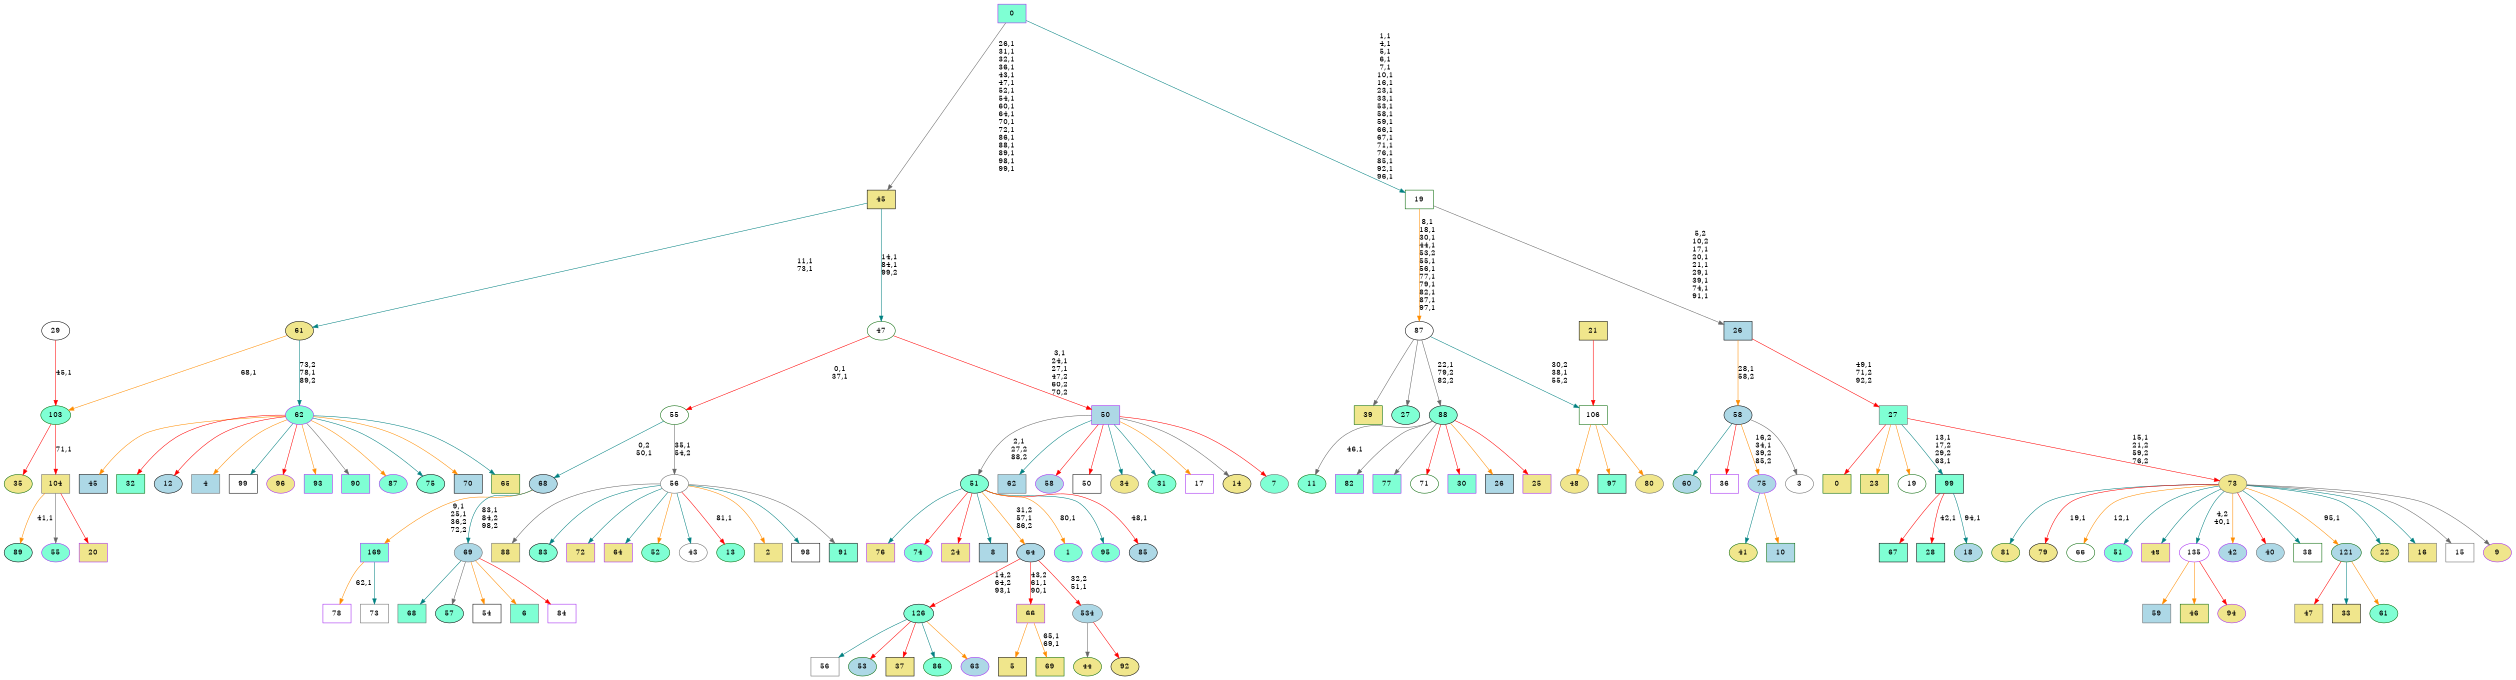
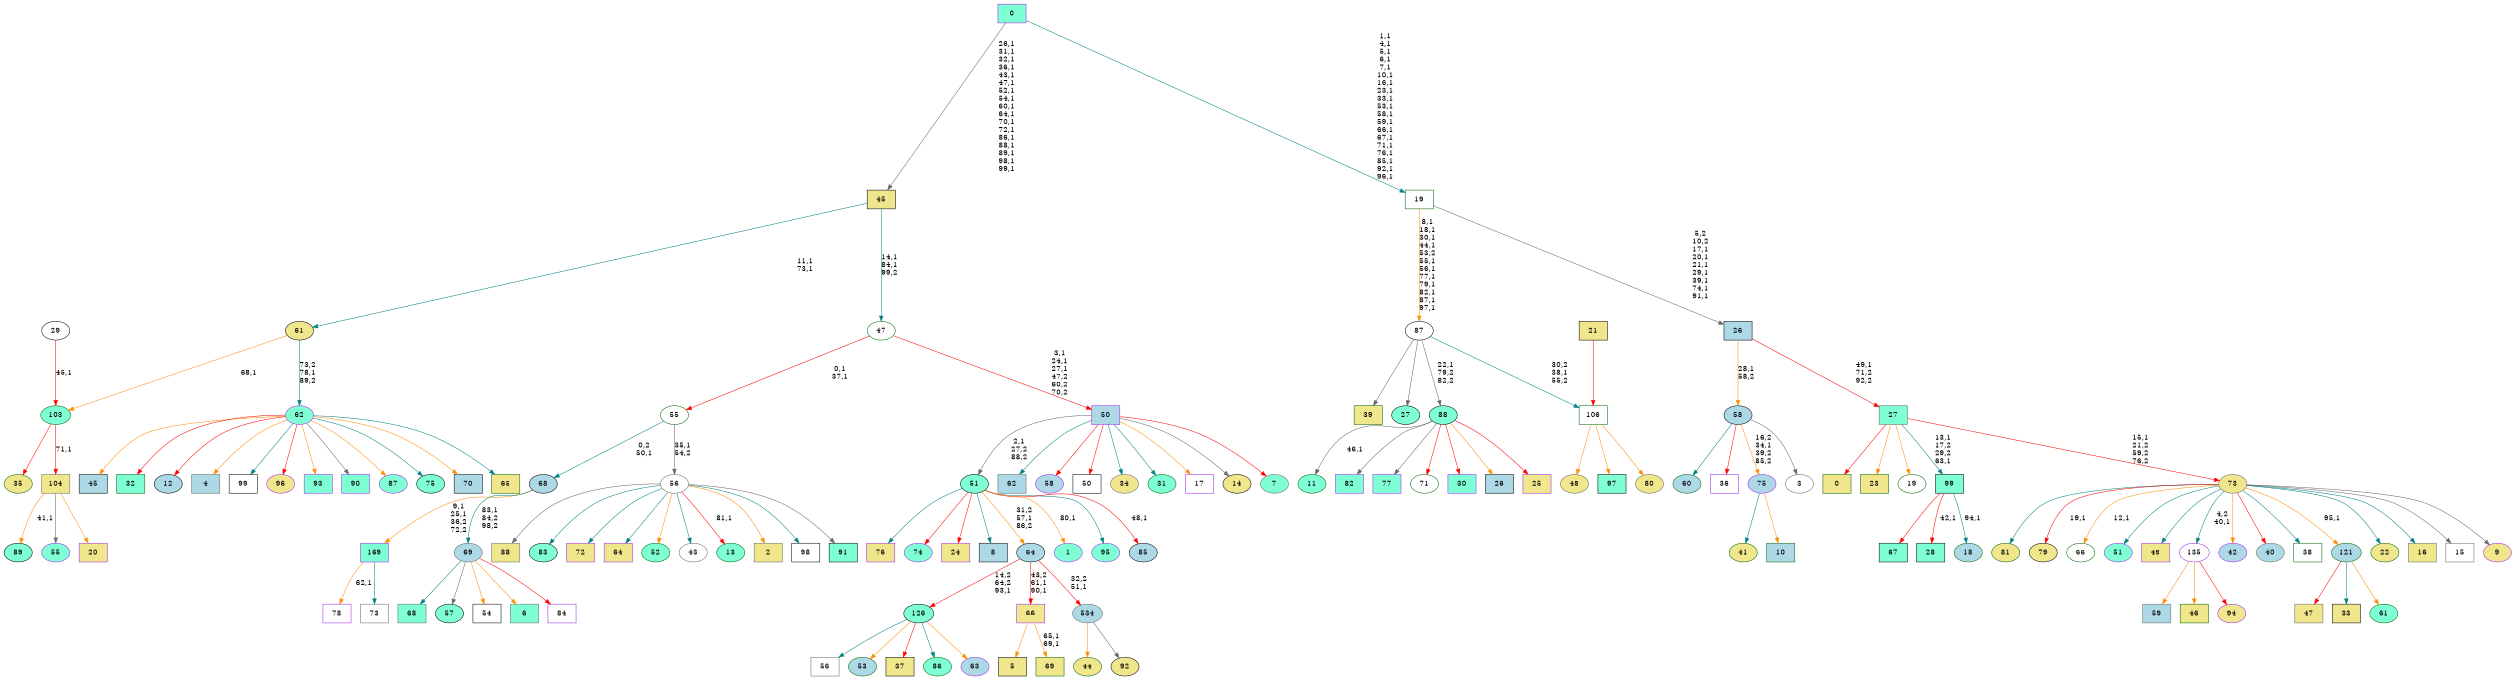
  digraph {
    fontname="DejaVu Serif"
    node [color=black fillcolor=khaki fontname="DejaVu Serif" shape=ellipse style=filled]
    edge [color=darkorange fontname="DejaVu Serif"]
    n1 [fillcolor=white label=99 shape=box]
    n2 [fillcolor=white label=98 shape=box]
    n3 [fillcolor=aquamarine label=97 shape=box]
    n4 [color=purple label=96]
    n5 [color=purple fillcolor=aquamarine label=95]
    n6 [color=purple label=94]
    n7 [color=purple fillcolor=aquamarine label=93 shape=box]
    n8 [label=92]
    n9 [fillcolor=aquamarine label=91 shape=box]
    n10 [color=purple fillcolor=aquamarine label=90 shape=box]
    n11 [fillcolor=aquamarine label=89]
    n12 [color=gray40 label=88 shape=box]
    n13 [color=purple fillcolor=aquamarine label=87]
    n14 [color=darkgreen fillcolor=aquamarine label=86]
    n15 [fillcolor=lightblue label=85]
    n16 [color=purple fillcolor=white label=84 shape=box]
    n17 [fillcolor=aquamarine label=83]
    n18 [color=purple fillcolor=aquamarine label=82 shape=box]
    n19 [color=darkgreen label=81]
    n20 [color=gray40 label=80]
    n21 [label=79]
    n22 [color=purple fillcolor=white label=78 shape=box]
    n23 [color=purple fillcolor=aquamarine label=77 shape=box]
    n24 [color=purple label=76 shape=box]
    n25 [fillcolor=aquamarine label=75]
    n26 [color=purple fillcolor=aquamarine label=74]
    n27 [color=gray40 fillcolor=white label=73 shape=box]
    169 [color=purple fillcolor=aquamarine shape=box]
    n29 [color=purple label=72 shape=box]
    n30 [color=darkgreen fillcolor=white label=71]
    n31 [fillcolor=lightblue label=70 shape=box]
    n32 [color=darkgreen label=69 shape=box]
    n33 [color=gray40 fillcolor=aquamarine label=68 shape=box]
    n34 [fillcolor=aquamarine label=67 shape=box]
    n35 [color=darkgreen fillcolor=white label=66]
    n36 [color=darkgreen label=65 shape=box]
    n37 [color=purple label=64 shape=box]
    n38 [color=purple fillcolor=lightblue label=63]
    n39 [color=gray40 fillcolor=lightblue label=62 shape=box]
    n40 [color=darkgreen fillcolor=aquamarine label=61]
    n41 [color=darkgreen fillcolor=lightblue label=60]
    n42 [color=gray40 fillcolor=lightblue label=59 shape=box]
    n43 [color=purple fillcolor=lightblue label=58]
    n44 [fillcolor=aquamarine label=57]
    n45 [color=gray40 fillcolor=white label=56 shape=box]
    n46 [color=purple fillcolor=aquamarine label=55]
    n47 [fillcolor=white label=54 shape=box]
    n48 [color=darkgreen fillcolor=lightblue label=53]
    n49 [color=darkgreen fillcolor=aquamarine label=52]
    n50 [color=purple fillcolor=aquamarine label=51]
    n51 [fillcolor=white label=50 shape=box]
    n52 [color=purple label=49 shape=box]
    n53 [color=gray40 label=48]
    n54 [color=gray40 label=47 shape=box]
    n55 [color=darkgreen label=46 shape=box]
    n56 [color=purple fillcolor=white label=135]
    n57 [fillcolor=lightblue label=45 shape=box]
    n58 [color=darkgreen label=44]
    n59 [color=gray40 fillcolor=lightblue label=534]
    n60 [color=gray40 fillcolor=white label=43]
    n61 [color=purple fillcolor=lightblue label=42]
    n62 [color=darkgreen label=41]
    n63 [color=gray40 fillcolor=lightblue label=40]
    n64 [color=darkgreen label=39 shape=box]
    n65 [color=darkgreen fillcolor=white label=38 shape=box]
    n66 [label=37 shape=box]
    126 [fillcolor=aquamarine]
    n68 [color=purple fillcolor=white label=36 shape=box]
    n69 [color=darkgreen label=35]
    n70 [color=gray40 label=34]
    n71 [label=33 shape=box]
    121 [color=darkgreen fillcolor=lightblue]
    n73 [color=darkgreen fillcolor=aquamarine label=32 shape=box]
    n74 [color=darkgreen fillcolor=aquamarine label=31]
    n75 [color=purple fillcolor=aquamarine label=30 shape=box]
    n76 [fillcolor=white label=29]
    103 [color=darkgreen fillcolor=aquamarine]
    n78 [fillcolor=aquamarine label=28 shape=box]
    n79 [fillcolor=aquamarine label=27]
    n80 [fillcolor=lightblue label=26 shape=box]
    n81 [color=purple label=25 shape=box]
    n82 [color=purple label=24 shape=box]
    n83 [color=darkgreen label=23 shape=box]
    n84 [color=darkgreen label=22]
    n85 [label=21 shape=box]
    106 [color=darkgreen fillcolor=white shape=box]
    n87 [color=purple label=20 shape=box]
    104 [color=gray40 shape=box]
    n89 [color=darkgreen fillcolor=white label=19]
    n90 [color=darkgreen fillcolor=lightblue label=18]
    99 [fillcolor=aquamarine shape=box]
    n92 [color=purple fillcolor=white label=17 shape=box]
    n93 [color=gray40 label=16 shape=box]
    n94 [color=gray40 fillcolor=white label=15 shape=box]
    n95 [label=14]
    n96 [color=darkgreen fillcolor=aquamarine label=13]
    n97 [fillcolor=lightblue label=12]
    n98 [color=darkgreen fillcolor=aquamarine label=11]
    88 [fillcolor=aquamarine]
    87 [fillcolor=white]
    n101 [color=darkgreen fillcolor=lightblue label=10 shape=box]
    75 [color=purple fillcolor=lightblue]
    n103 [color=purple label=9]
    73 [color=gray40]
    n105 [fillcolor=lightblue label=8 shape=box]
    n106 [color=gray40 fillcolor=aquamarine label=7]
    n107 [color=gray40 fillcolor=aquamarine label=6 shape=box]
    69 [color=gray40 fillcolor=lightblue]
    68 [fillcolor=lightblue]
    n110 [label=5 shape=box]
    66 [color=purple shape=box]
    64 [fillcolor=lightblue]
    n113 [color=gray40 fillcolor=lightblue label=4 shape=box]
    62 [color=purple fillcolor=aquamarine]
    61
    n116 [color=gray40 fillcolor=white label=3]
    58 [fillcolor=lightblue]
    n118 [color=gray40 label=2 shape=box]
    56 [color=gray40 fillcolor=white]
    55 [color=darkgreen fillcolor=white]
    n121 [color=purple fillcolor=aquamarine label=1]
    51 [fillcolor=aquamarine]
    50 [color=purple fillcolor=lightblue shape=box]
    47 [color=darkgreen fillcolor=white]
    45 [shape=box]
    n126 [color=darkgreen label=0 shape=box]
    27 [color=gray40 fillcolor=aquamarine shape=box]
    26 [fillcolor=lightblue shape=box]
    19 [color=darkgreen fillcolor=white shape=box]
    0 [color=purple fillcolor=aquamarine shape=box]
    169 -> n22 [label="62,1"]
    169 -> n27 [color=teal]
    n56 -> n6 [color=red]
    n56 -> n42
    n56 -> n55
-   n59 -> n8 [color=red]
-   n59 -> n58 [color=gray40]
+   n59 -> n8 [color=gray40]
+   n59 -> n58
    126 -> n14 [color=teal]
    126 -> n38
    126 -> n45 [color=teal]
-   126 -> n48 [color=red]
+   126 -> n48
    126 -> n66 [color=red]
    121 -> n40
    121 -> n54 [color=red]
    121 -> n71 [color=teal]
    n76 -> 103 [color=red label="45,1"]
    103 -> n69 [color=red]
    103 -> 104 [color=red label="71,1"]
    n85 -> 106 [color=red]
    106 -> n3
    106 -> n20
    106 -> n53
    104 -> n11 [label="41,1"]
    104 -> n46 [color=gray40]
-   104 -> n87 [color=red]
+   104 -> n87
    99 -> n34 [color=red]
    99 -> n78 [color=red label="42,1"]
    99 -> n90 [color=teal label="94,1"]
    88 -> n18 [color=gray40]
    88 -> n23 [color=gray40]
    88 -> n30 [color=red]
    88 -> n75 [color=red]
    88 -> n80
    88 -> n81 [color=red]
    88 -> n98 [color=gray40 label="46,1"]
    87 -> n64 [color=gray40]
    87 -> n79 [color=gray40]
    87 -> 106 [color=teal label="30,2\n38,1\n55,2"]
    87 -> 88 [color=gray40 label="22,1\n79,2\n82,2"]
    75 -> n62 [color=teal]
    75 -> n101
    73 -> n19 [color=teal]
    73 -> n21 [color=red label="19,1"]
    73 -> n35 [label="12,1"]
    73 -> n50 [color=teal]
    73 -> n52 [color=teal]
    73 -> n56 [color=teal label="4,2\n40,1"]
    73 -> n61
    73 -> n63 [color=red]
    73 -> n65 [color=teal]
    73 -> 121 [label="95,1"]
    73 -> n84 [color=teal]
    73 -> n93 [color=teal]
    73 -> n94 [color=gray40]
    73 -> n103 [color=gray40]
    69 -> n16 [color=red]
    69 -> n33 [color=teal]
    69 -> n44 [color=gray40]
    69 -> n47
    69 -> n107
    68 -> 169 [label="9,1\n25,1\n36,2\n72,2"]
    68 -> 69 [color=teal label="83,1\n84,2\n98,2"]
    66 -> n32 [label="65,1\n69,1"]
    66 -> n110
    64 -> n59 [color=red label="32,2\n51,1"]
    64 -> 126 [color=red label="14,2\n64,2\n93,1"]
    64 -> 66 [color=red label="43,2\n61,1\n90,1"]
    62 -> n1 [color=teal]
    62 -> n4 [color=red]
    62 -> n7
    62 -> n10 [color=gray40]
    62 -> n13
    62 -> n25 [color=teal]
    62 -> n31
    62 -> n36 [color=teal]
    62 -> n57
    62 -> n73 [color=red]
    62 -> n97 [color=red]
    62 -> n113
    61 -> 103 [label="68,1"]
    61 -> 62 [color=teal label="73,2\n78,1\n89,2"]
    58 -> n41 [color=teal]
    58 -> n68 [color=red]
    58 -> 75 [label="16,2\n34,1\n39,2\n85,2"]
    58 -> n116 [color=gray40]
    56 -> n2 [color=teal]
    56 -> n9 [color=gray40]
    56 -> n12 [color=gray40]
    56 -> n17 [color=teal]
    56 -> n29 [color=teal]
    56 -> n37 [color=teal]
    56 -> n49
    56 -> n60 [color=teal]
    56 -> n96 [color=red label="81,1"]
    56 -> n118
    55 -> 68 [color=teal label="0,2\n50,1"]
    55 -> 56 [color=gray40 label="35,1\n54,2"]
    51 -> n5 [color=teal]
    51 -> n15 [color=red label="48,1"]
    51 -> n24 [color=teal]
    51 -> n26 [color=red]
    51 -> n82 [color=red]
    51 -> n105 [color=teal]
    51 -> 64 [label="31,2\n57,1\n86,2"]
    51 -> n121 [label="80,1"]
    50 -> n39 [color=teal]
    50 -> n43 [color=red]
    50 -> n51 [color=red]
    50 -> n70 [color=teal]
    50 -> n74 [color=teal]
    50 -> n92
    50 -> n95 [color=gray40]
    50 -> n106 [color=red]
    50 -> 51 [color=gray40 label="2,1\n27,2\n88,2"]
    47 -> 55 [color=red label="0,1\n37,1"]
    47 -> 50 [color=red label="3,1\n24,1\n27,1\n47,2\n60,2\n70,2"]
    45 -> 61 [color=teal label="11,1\n73,1"]
    45 -> 47 [color=teal label="14,1\n84,1\n99,2"]
    27 -> n83
    27 -> n89
    27 -> 99 [color=teal label="13,1\n17,2\n29,2\n63,1"]
    27 -> 73 [color=red label="15,1\n21,2\n59,2\n76,2"]
    27 -> n126 [color=red]
    26 -> 58 [label="28,1\n58,2"]
    26 -> 27 [color=red label="49,1\n71,2\n92,2"]
    19 -> 87 [label="8,1\n18,1\n30,1\n44,1\n53,2\n55,1\n56,1\n77,1\n79,1\n82,1\n87,1\n97,1"]
    19 -> 26 [color=gray40 label="5,2\n10,2\n17,1\n20,1\n21,1\n29,1\n39,1\n74,1\n91,1"]
    0 -> 45 [color=gray40 label="26,1\n31,1\n32,1\n36,1\n43,1\n47,1\n52,1\n54,1\n60,1\n64,1\n70,1\n72,1\n86,1\n88,1\n89,1\n98,1\n99,1"]
    0 -> 19 [color=teal label="1,1\n4,1\n5,1\n6,1\n7,1\n10,1\n16,1\n23,1\n33,1\n53,1\n58,1\n59,1\n66,1\n67,1\n71,1\n76,1\n85,1\n92,1\n96,1"]
  }
